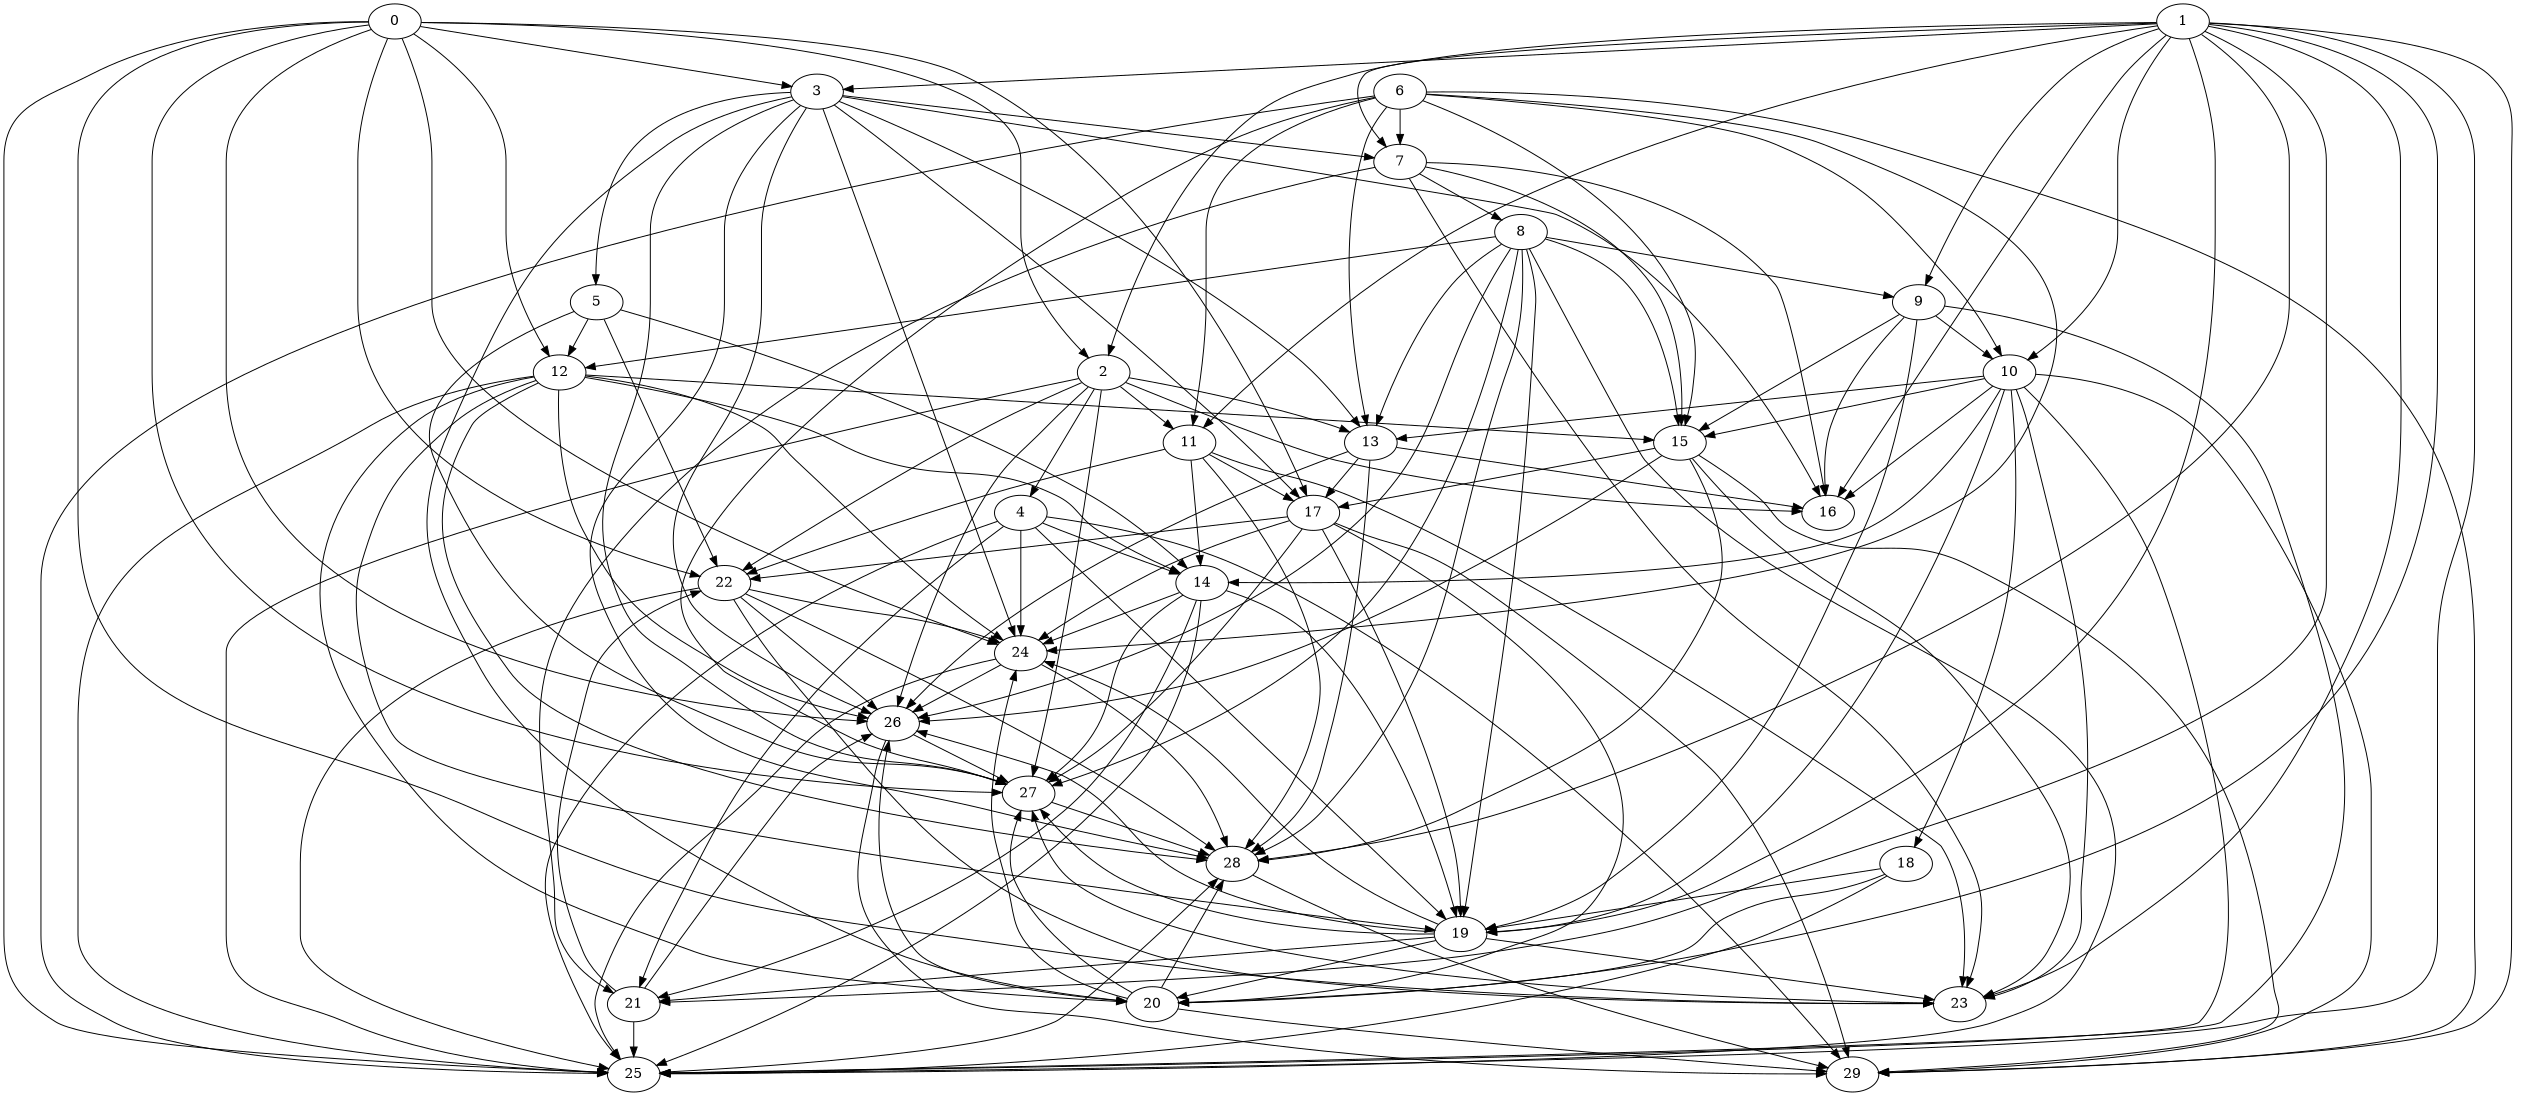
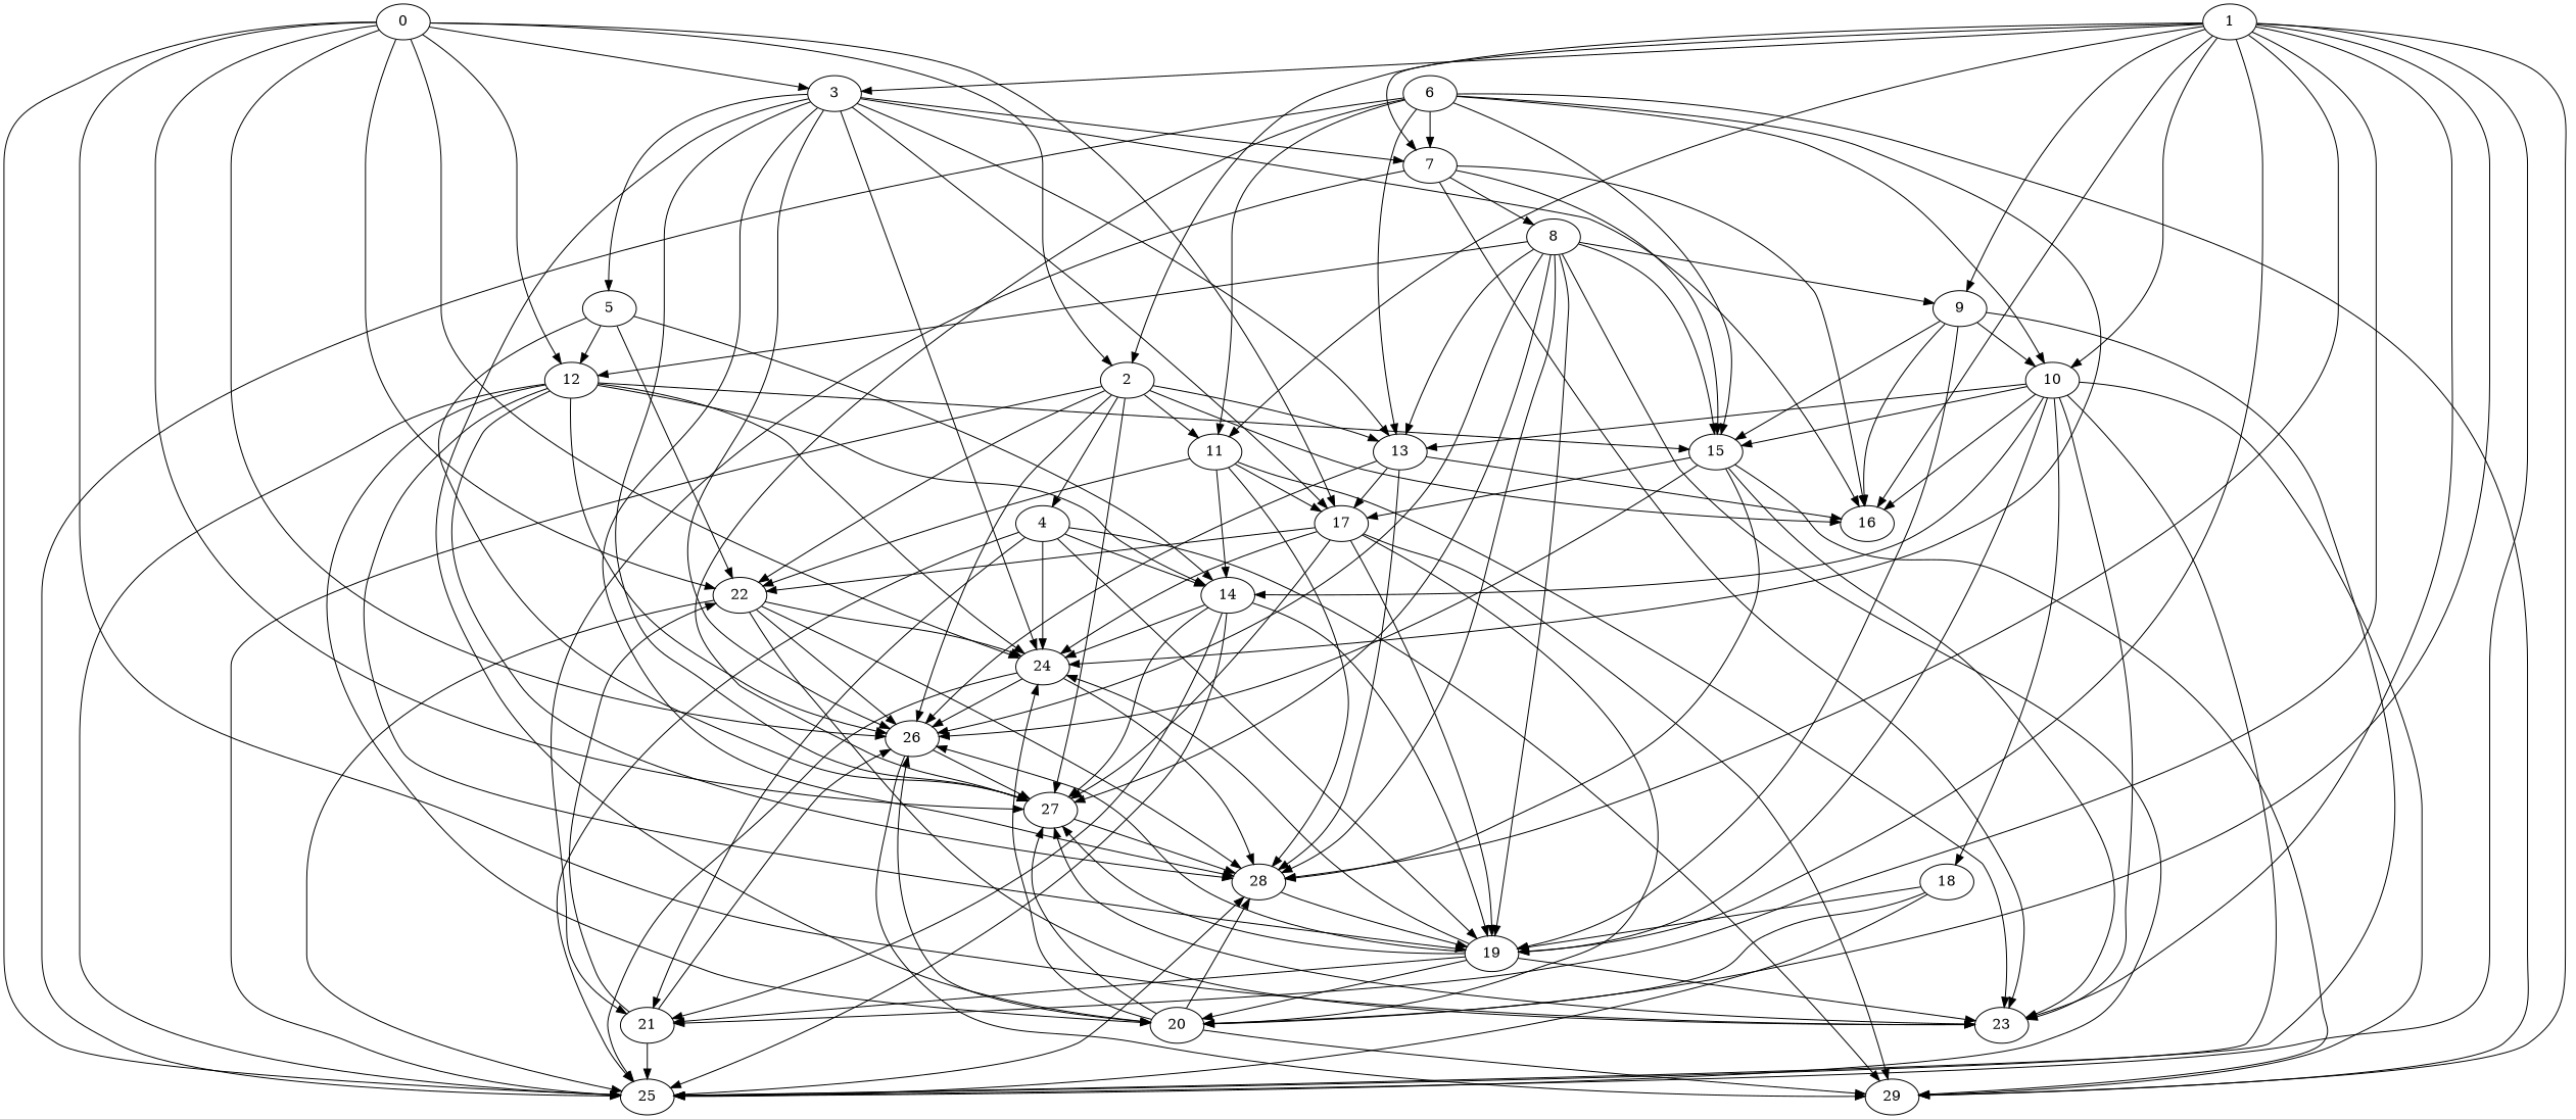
  digraph {
    node [Weight=17]
    edge [Weight=3]
    0 [Weight=15]
    3 [Weight=4]
    2
    12 [Weight=20]
    17 [Weight=20]
    22 [Weight=22]
    24 [Weight=22]
    26 [Weight=20]
    23
    27
    25 [Weight=9]
    7
    20 [Weight=9]
    16
    28 [Weight=15]
    13
    5 [Weight=22]
    11 [Weight=4]
    4 [Weight=13]
    19
    15 [Weight=9]
    14
    29
    1 [Weight=4]
    9 [Weight=13]
    10 [Weight=7]
    21 [Weight=13]
    8 [Weight=22]
    18 [Weight=11]
    6
    0 -> 3 [Weight=5]
    0 -> 2 [Weight=4]
    0 -> 12 [Weight=2]
    0 -> 17 [Weight=8]
    0 -> 22
    0 -> 24 [Weight=8]
    0 -> 26 [Weight=4]
    0 -> 23 [Weight=2]
    0 -> 27 [Weight=10]
    0 -> 25 [Weight=5]
    3 -> 17 [Weight=8]
    3 -> 24 [Weight=6]
    3 -> 26 [Weight=4]
    3 -> 27
    3 -> 7 [Weight=7]
    3 -> 20 [Weight=10]
    3 -> 16 [Weight=7]
    3 -> 28
    3 -> 13 [Weight=5]
    3 -> 5 [Weight=9]
    2 -> 22
    2 -> 26 [Weight=5]
    2 -> 27 [Weight=10]
    2 -> 25
    2 -> 16 [Weight=8]
    2 -> 13 [Weight=6]
    2 -> 11 [Weight=9]
    2 -> 4 [Weight=6]
    12 -> 24 [Weight=8]
    12 -> 26 [Weight=6]
    12 -> 25 [Weight=4]
    12 -> 20 [Weight=7]
    12 -> 28
    12 -> 19 [Weight=2]
    12 -> 15 [Weight=10]
    12 -> 14 [Weight=6]
    17 -> 22 [Weight=10]
    17 -> 24
    17 -> 27 [Weight=10]
    17 -> 20 [Weight=9]
    17 -> 19 [Weight=7]
    17 -> 29 [Weight=9]
    22 -> 24
    22 -> 26 [Weight=6]
    22 -> 23 [Weight=10]
    22 -> 25 [Weight=2]
    22 -> 28 [Weight=6]
    24 -> 26 [Weight=5]
    24 -> 25 [Weight=4]
    24 -> 28 [Weight=10]
    26 -> 27 [Weight=5]
    26 -> 29 [Weight=10]
    23 -> 27 [Weight=4]
    27 -> 28 [Weight=4]
    25 -> 28 [Weight=10]
    7 -> 23 [Weight=6]
    7 -> 16 [Weight=6]
    7 -> 15 [Weight=5]
    7 -> 21
    7 -> 8 [Weight=6]
    20 -> 24 [Weight=10]
    20 -> 26
    20 -> 27 [Weight=2]
    20 -> 28 [Weight=9]
    20 -> 29 [Weight=2]
-   28 -> 29 [Weight=8]
+   28 -> 19 [Weight=8]
    13 -> 17 [Weight=5]
    13 -> 26 [Weight=8]
    13 -> 16 [Weight=6]
    13 -> 28 [Weight=2]
    5 -> 12 [Weight=10]
    5 -> 22 [Weight=7]
    5 -> 27 [Weight=2]
    5 -> 14 [Weight=6]
    11 -> 17 [Weight=8]
    11 -> 22 [Weight=8]
    11 -> 23 [Weight=6]
    11 -> 28 [Weight=5]
    11 -> 14 [Weight=5]
    4 -> 24 [Weight=7]
    4 -> 25
    4 -> 19 [Weight=7]
    4 -> 14 [Weight=5]
    4 -> 29
    4 -> 21 [Weight=2]
    19 -> 24 [Weight=9]
    19 -> 26 [Weight=4]
    19 -> 23 [Weight=8]
    19 -> 27 [Weight=9]
    19 -> 20 [Weight=5]
    19 -> 21 [Weight=2]
    15 -> 17 [Weight=5]
    15 -> 26 [Weight=5]
    15 -> 23 [Weight=2]
    15 -> 28
    15 -> 29
    14 -> 24 [Weight=10]
    14 -> 27
    14 -> 25 [Weight=10]
    14 -> 19
    14 -> 21
    1 -> 3 [Weight=7]
    1 -> 2 [Weight=10]
    1 -> 23 [Weight=10]
    1 -> 25 [Weight=4]
    1 -> 7 [Weight=2]
    1 -> 20 [Weight=4]
    1 -> 16 [Weight=6]
    1 -> 28 [Weight=2]
    1 -> 11 [Weight=10]
    1 -> 19 [Weight=6]
    1 -> 29 [Weight=7]
    1 -> 9 [Weight=2]
    1 -> 10 [Weight=2]
    1 -> 21 [Weight=2]
    9 -> 25 [Weight=7]
    9 -> 16 [Weight=9]
    9 -> 19 [Weight=10]
    9 -> 15 [Weight=2]
    9 -> 10 [Weight=7]
    10 -> 23 [Weight=7]
    10 -> 25 [Weight=9]
    10 -> 16 [Weight=8]
    10 -> 13 [Weight=6]
    10 -> 19 [Weight=6]
    10 -> 15 [Weight=8]
    10 -> 14 [Weight=5]
    10 -> 29 [Weight=7]
    10 -> 18 [Weight=6]
    21 -> 22 [Weight=8]
    21 -> 26 [Weight=2]
    21 -> 25 [Weight=10]
    8 -> 12
    8 -> 26 [Weight=6]
    8 -> 27 [Weight=8]
    8 -> 25 [Weight=10]
    8 -> 28
    8 -> 13 [Weight=5]
    8 -> 19 [Weight=2]
    8 -> 15 [Weight=7]
    8 -> 9
    18 -> 25 [Weight=5]
    18 -> 20 [Weight=8]
    18 -> 19 [Weight=6]
    6 -> 24 [Weight=5]
    6 -> 27 [Weight=10]
    6 -> 25 [Weight=4]
    6 -> 7 [Weight=5]
    6 -> 13 [Weight=5]
    6 -> 11
    6 -> 15
    6 -> 29 [Weight=2]
    6 -> 10 [Weight=2]
  }
